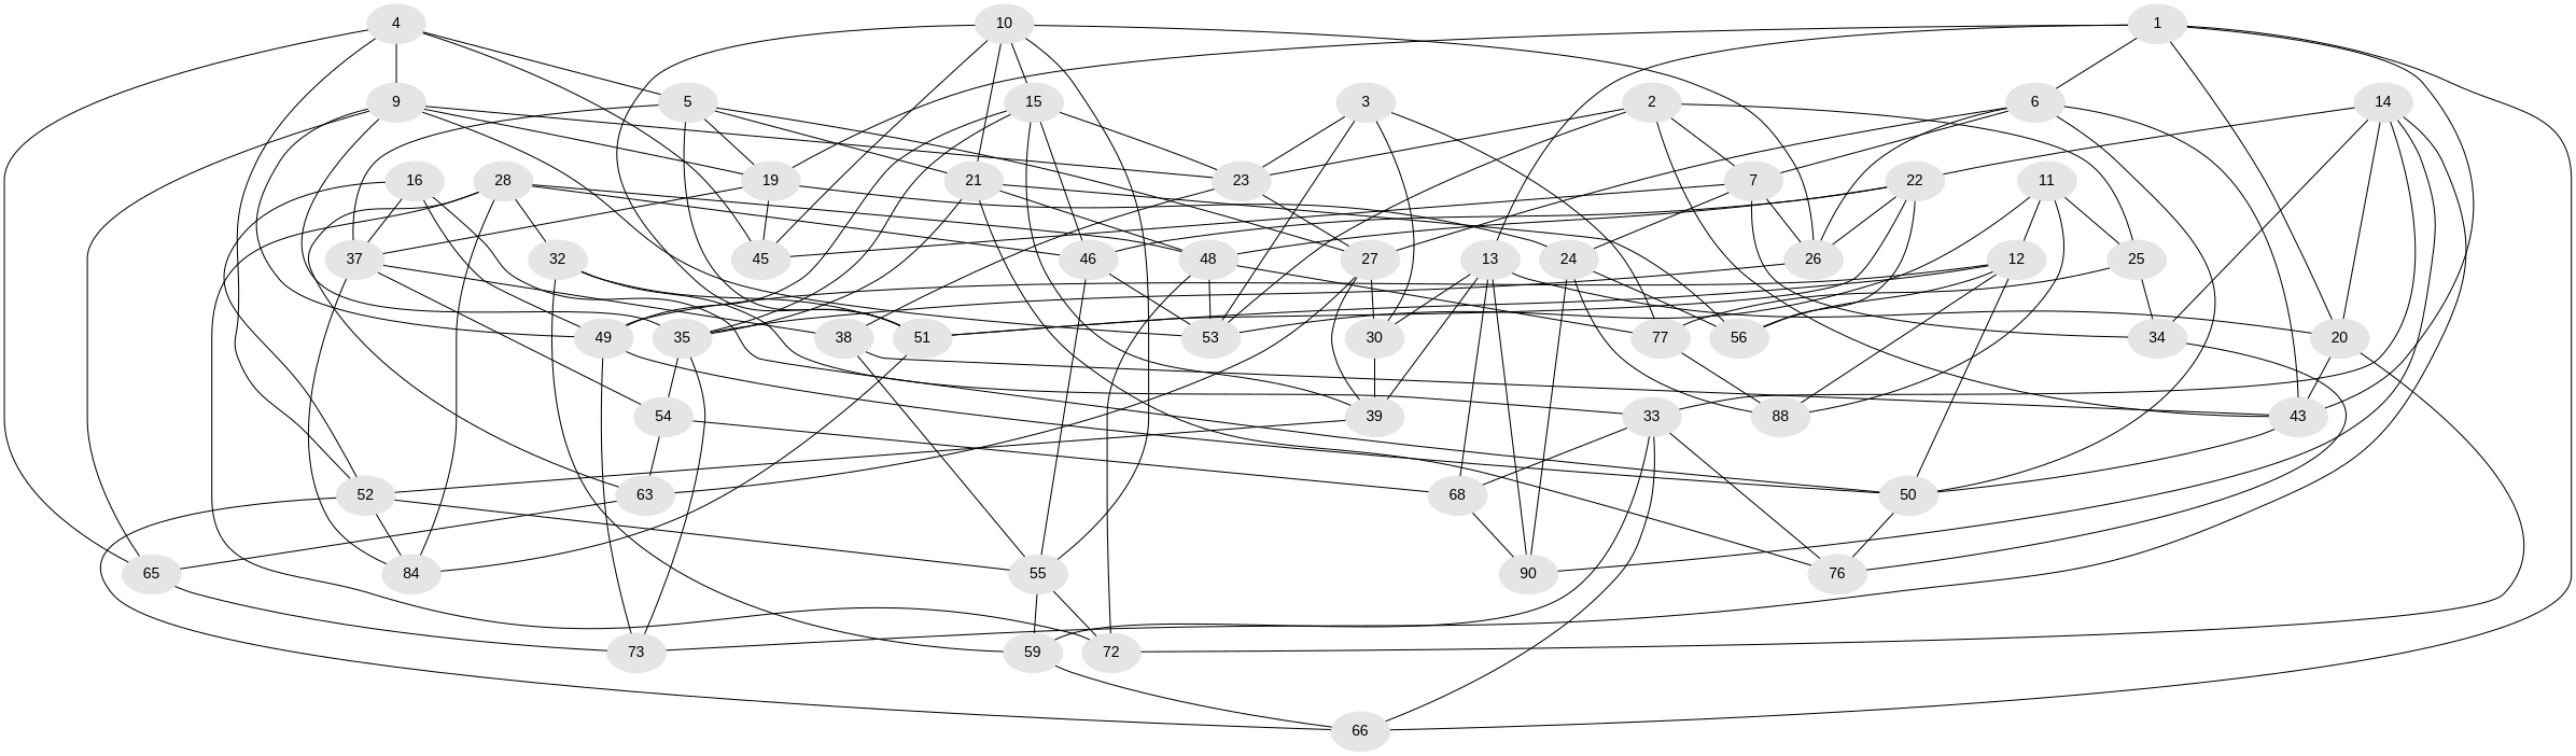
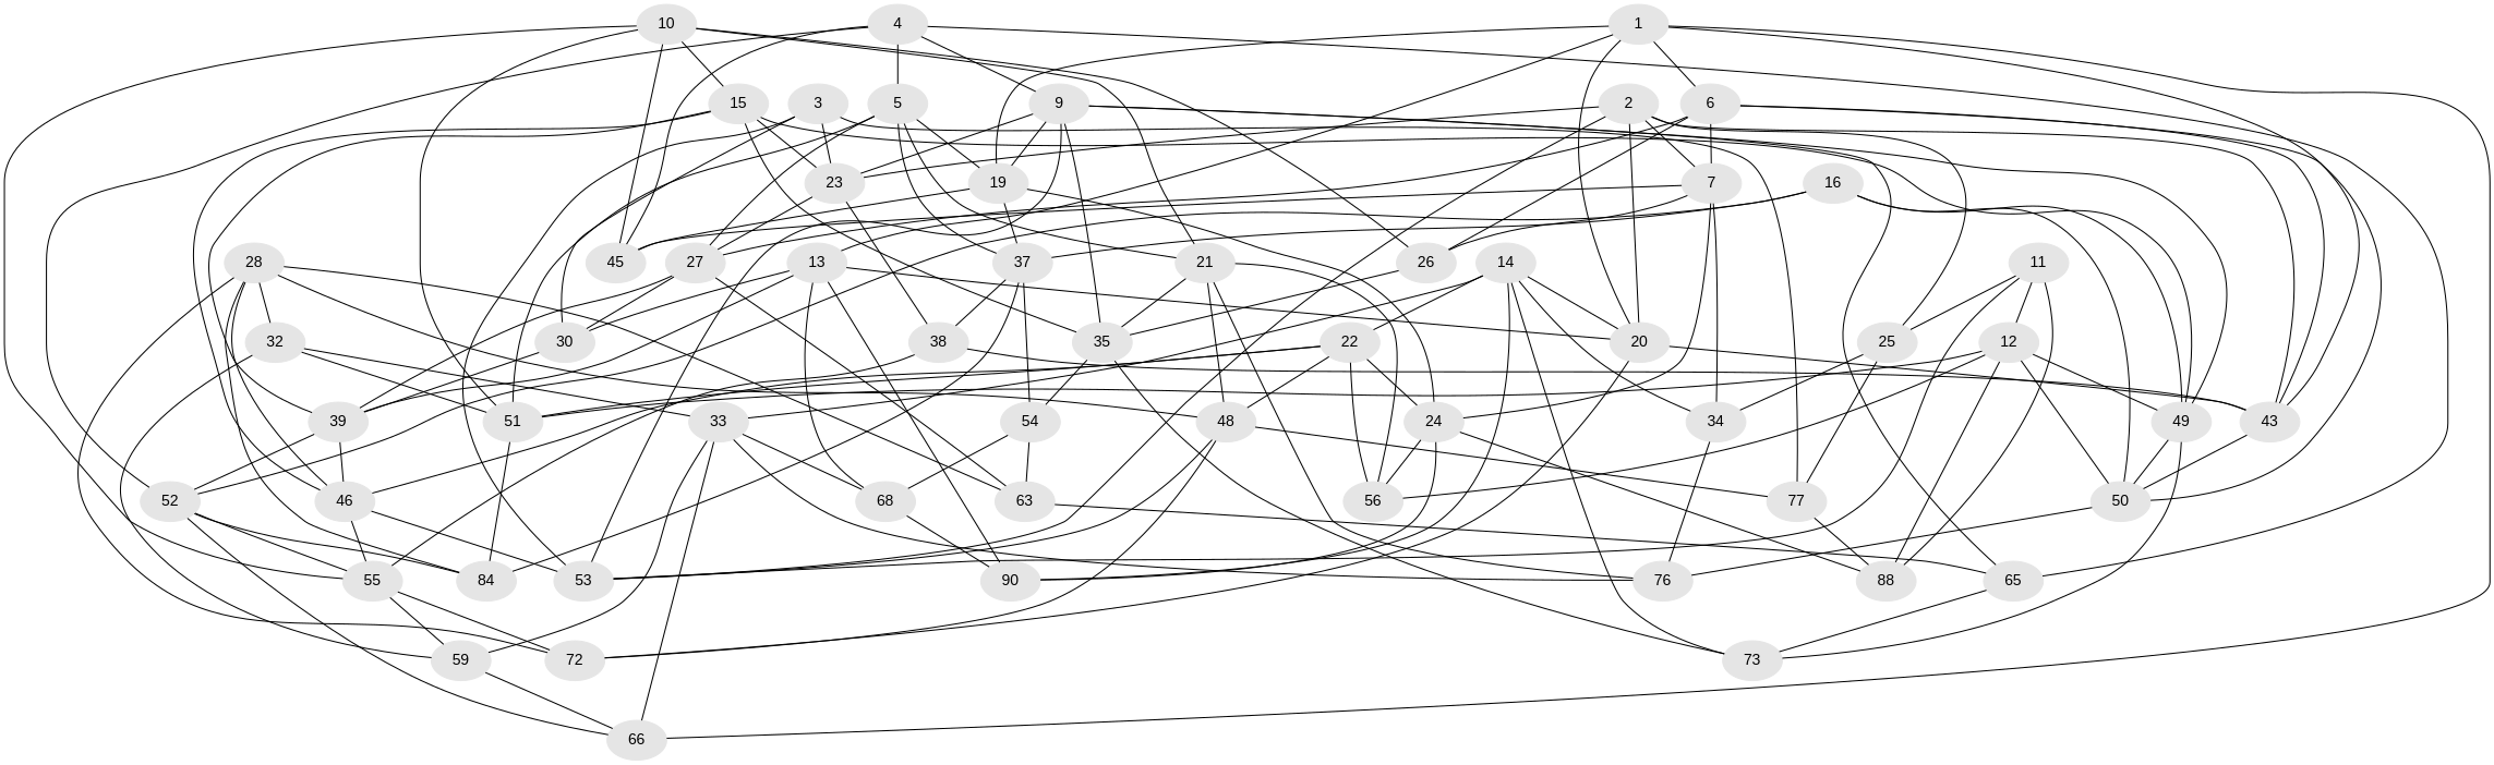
  graph {
    fontname="Liberation Sans"
    node [color=gray90 fontname="Liberation Sans" style=filled]
    edge [fontname="Liberation Sans"]
    1 [super="+83"]
    6 [super="+46"]
    13 [super="+17"]
    19 [super="+57"]
    20 [super="+78"]
    43 [super="+85"]
    66
    7 [super="+41"]
    27 [super="+87"]
    26
    50 [super="+89"]
    n12 [label=30]
    39 [super="+81"]
    68
    90
    45
    37 [super="+69"]
    24 [super="+29"]
    72
    2 [super="+44"]
    23 [super="+67"]
    25
    53 [super="+70"]
    34
    38
    77
    3
    88
    4 [super="+8"]
    5 [super="+58"]
    9 [super="+74"]
    52 [super="+75"]
    65
    21 [super="+36"]
    51 [super="+71"]
    49 [super="+62"]
    35 [super="+64"]
    73
    55 [super="+61"]
    84
    56
    48 [super="+80"]
    76
    63
    54
    10 [super="+40"]
    15 [super="+47"]
    n48 [label=46 super="+86"]
    59
    12 [super="+82"]
    11
    14 [super="+18"]
    22 [super="+60"]
    33 [super="+79"]
    16
    28 [super="+30"]
    32
    1 -- 6
    1 -- 13
    1 -- 19
    1 -- 20
    1 -- 43
    1 -- 66
    6 -- 43
    6 -- 7
    6 -- 27
    6 -- 26
    6 -- 50
    13 -- 20
    13 -- n12
    13 -- 39
    13 -- 68
    13 -- 90
    19 -- 45
    19 -- 37
    19 -- 24
    20 -- 43
    20 -- 72
    43 -- 50
    7 -- 26
    7 -- 45
    7 -- 24
    7 -- 34
    27 -- n12
    27 -- 39
    27 -- 63
    26 -- 35
    50 -- 76
    n12 -- 39
    39 -- 52
+   39 -- n48
    68 -- 90
    37 -- 38
    37 -- 84
    37 -- 54
    24 -- 90
    24 -- 88
    24 -- 56
+   2 -- 20
    2 -- 43
    2 -- 7
    2 -- 23
    2 -- 25
    2 -- 53
    23 -- 27
    23 -- 38
    25 -- 34
    25 -- 77
    34 -- 76
    38 -- 43
    38 -- 55
    77 -- 88
    3 -- n12
    3 -- 23
    3 -- 53
    3 -- 77
    4 -- 45
    4 -- 5
    4 -- 9
    4 -- 52
    4 -- 65
    5 -- 19
    5 -- 27
    5 -- 37
    5 -- 21
    5 -- 51
    9 -- 19
    9 -- 23
    9 -- 53
    9 -- 65
    9 -- 49
    9 -- 35
    52 -- 66
    52 -- 55
    52 -- 84
    65 -- 73
    21 -- 35
    21 -- 56
    21 -- 48
    21 -- 76
    51 -- 84
    49 -- 50
    49 -- 73
    35 -- 73
    35 -- 54
    55 -- 72
    55 -- 59
    48 -- 72
    48 -- 53
    48 -- 77
    63 -- 65
    54 -- 68
    54 -- 63
    10 -- 26
    10 -- 45
    10 -- 21
    10 -- 51
    10 -- 55
    10 -- 15
    15 -- 39
    15 -- 23
    15 -- 49
    15 -- 35
    15 -- n48
    n48 -- 53
    n48 -- 55
    59 -- 66
    12 -- 50
    12 -- 88
    12 -- 51
    12 -- 49
    12 -- 56
    11 -- 25
    11 -- 53
    11 -- 88
    11 -- 12
    14 -- 20
    14 -- 90
    14 -- 34
    14 -- 73
    14 -- 22
    14 -- 33
-   22 -- 26
+   22 -- 24
    22 -- 51
    22 -- 56
    22 -- 48
    22 -- n48
    33 -- 66
    33 -- 68
    33 -- 76
    33 -- 59
    16 -- 50
    16 -- 37
    16 -- 52
    16 -- 49
    28 -- 72
    28 -- 84
    28 -- 48
    28 -- 63
    28 -- n48
    28 -- 32
    32 -- 51
    32 -- 59
    32 -- 33
  }
